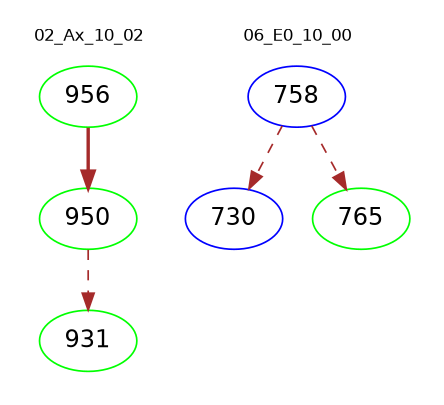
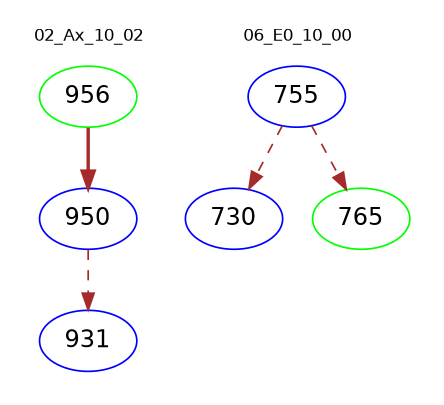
  digraph {
    fontname="DejaVu Sans"
    node [color=blue fontname="DejaVu Sans"]
    edge [color=brown fontname="DejaVu Sans" style=dashed]
-   n1 [color=green label=950]
-   n2 [color=green label=931]
+   n1 [label=950]
+   n2 [label=931]
    n3 [color=green label=956]
-   n4 [label=758]
+   n4 [label=755]
    n5 [label=730]
    n6 [color=green label=765]
    subgraph cluster_1 {
      color=white
      fontsize=10
      label="02_Ax_10_02"
      n1
      n2
      n3
    }
    subgraph cluster_2 {
      color=white
      fontsize=10
      label="06_E0_10_00"
      n4
      n5
      n6
    }
    n1 -> n2
    n3 -> n1 [style=bold]
    n4 -> n5
    n4 -> n6
  }
